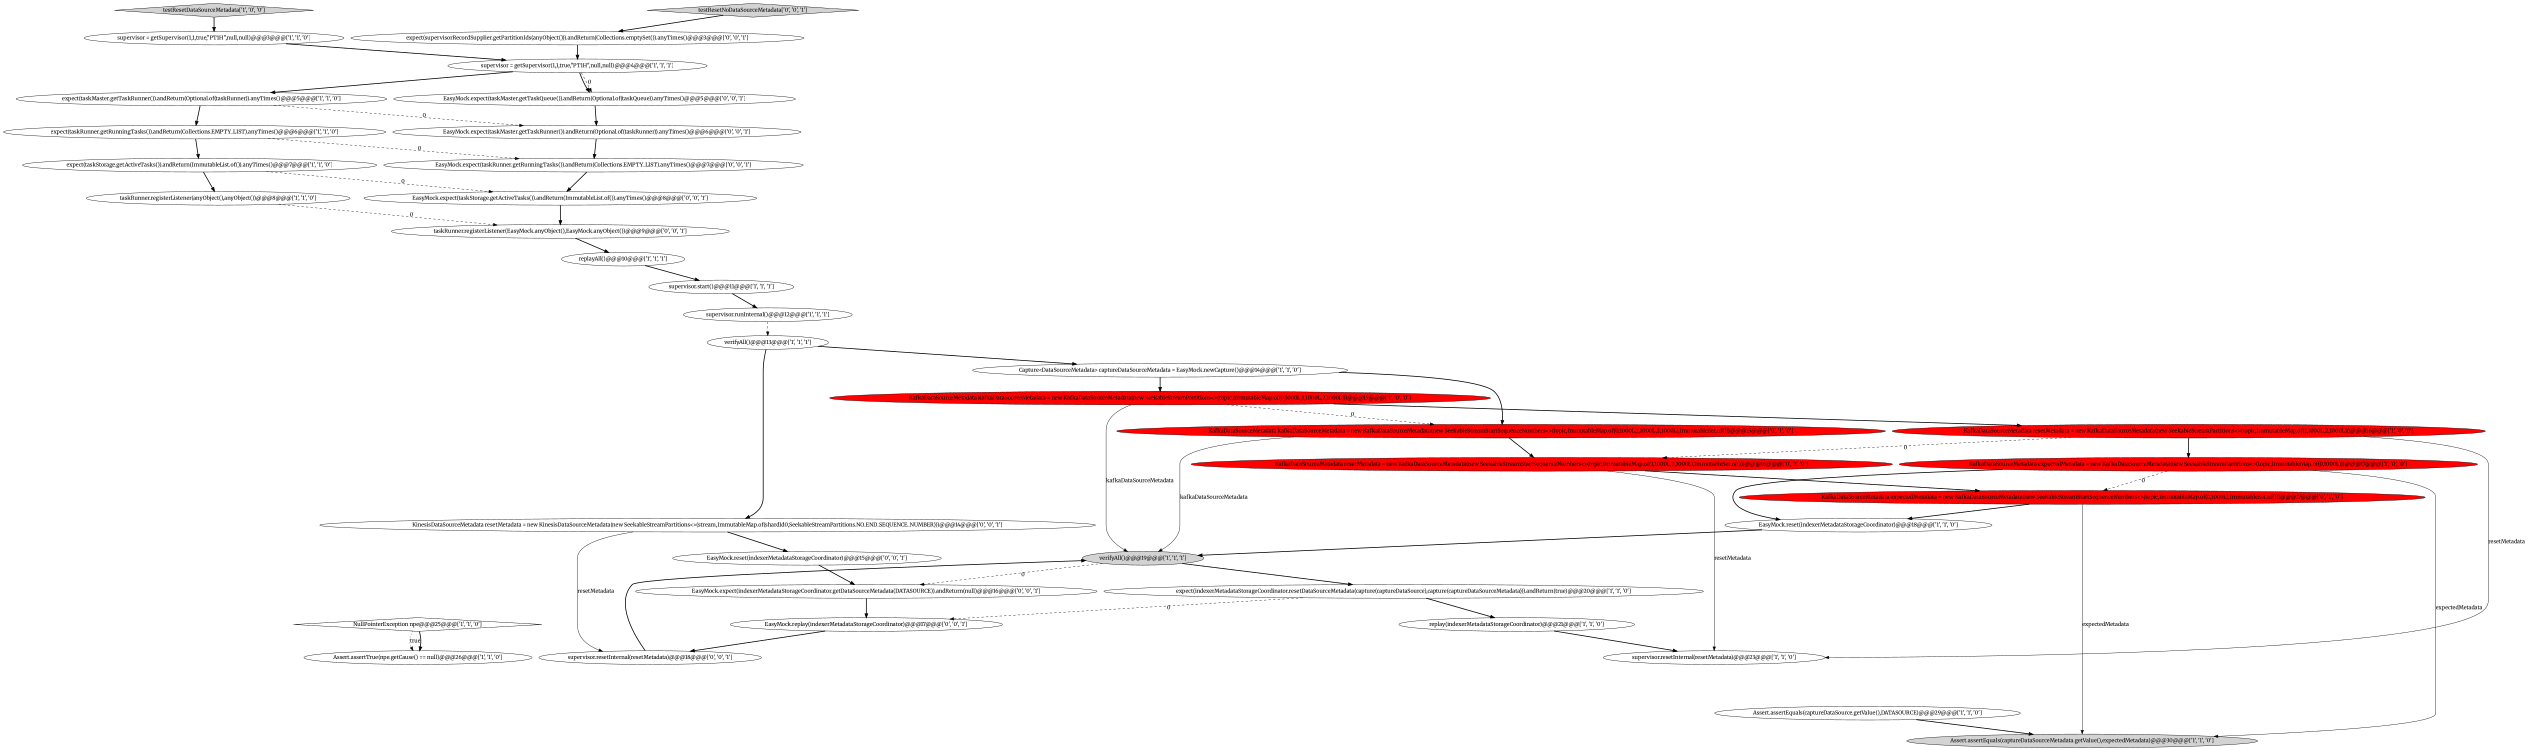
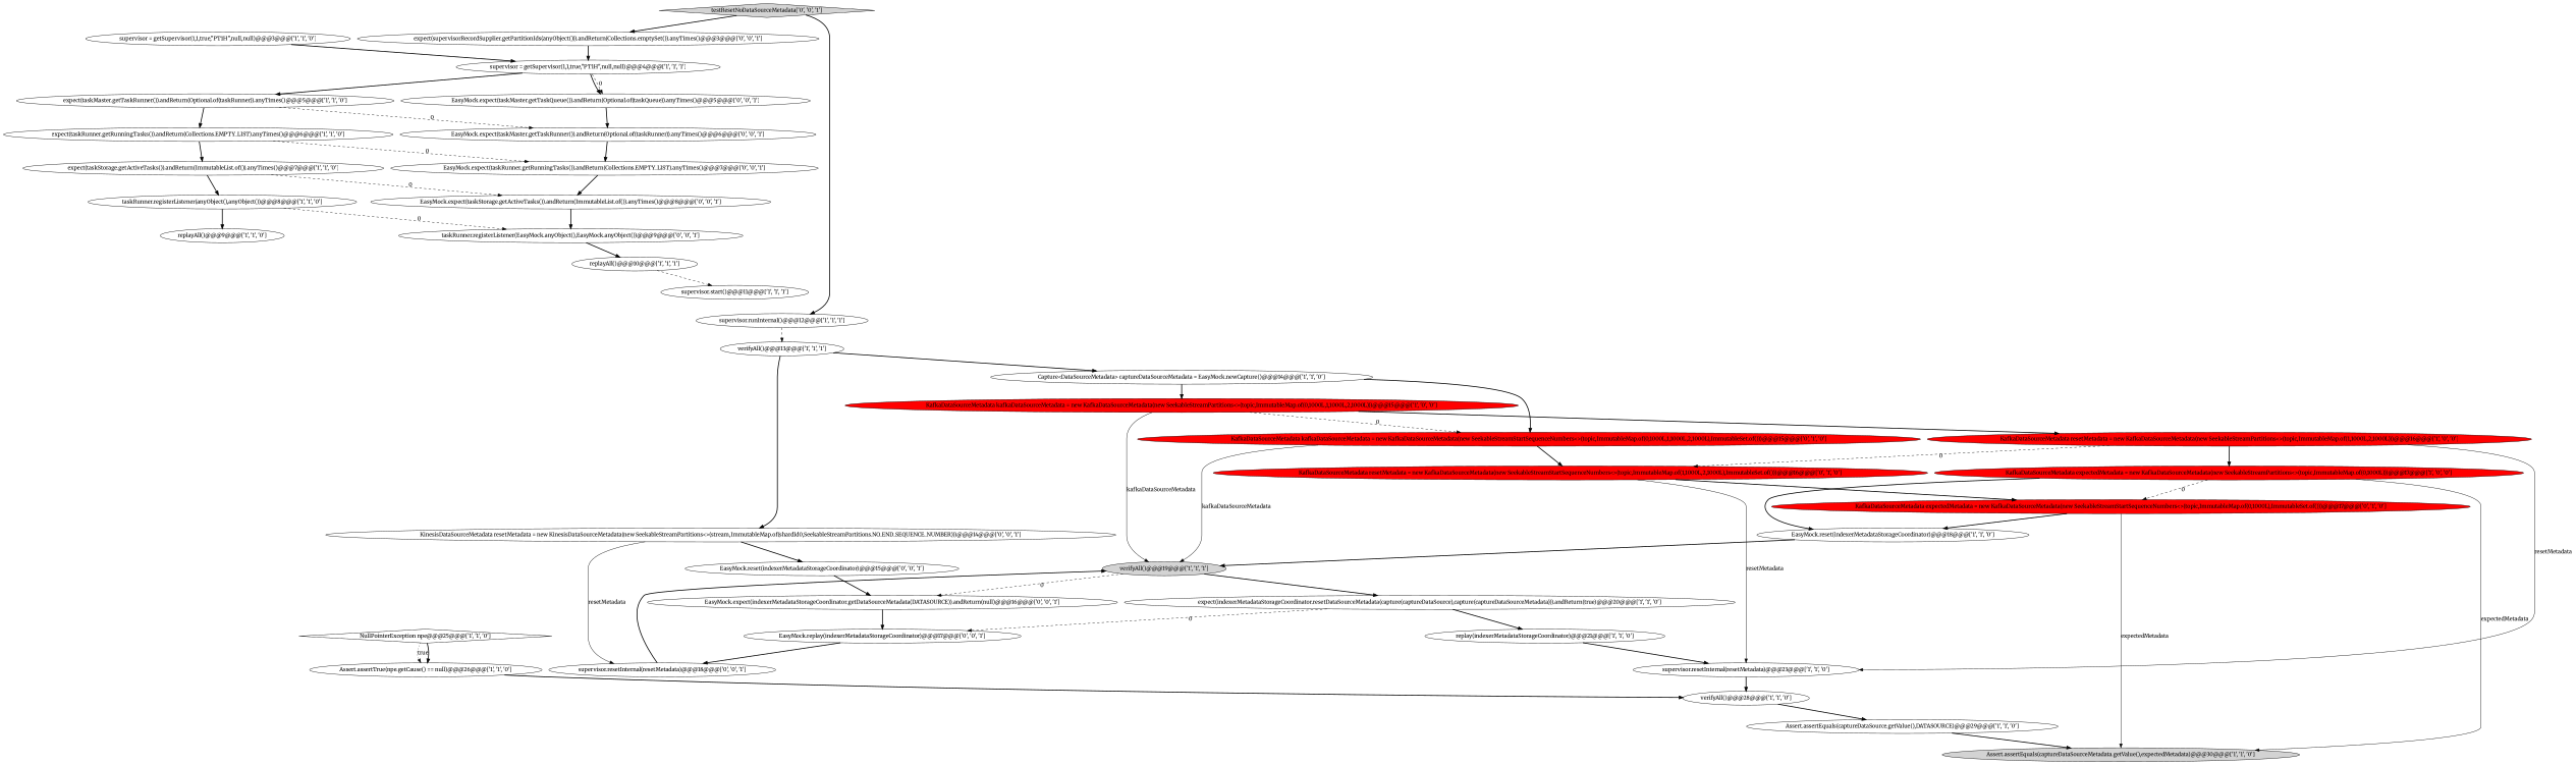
  digraph {
    fontname=Merriweather
    node [fillcolor=white fontname=Merriweather shape=ellipse style=filled]
    edge [fontname=Merriweather style=bold]
    n1 [label="EasyMock.expect(taskRunner.getRunningTasks()).andReturn(Collections.EMPTY_LIST).anyTimes()@@@7@@@['0', '0', '1']"]
    n2 [label="EasyMock.expect(taskStorage.getActiveTasks()).andReturn(ImmutableList.of()).anyTimes()@@@8@@@['0', '0', '1']"]
    n3 [label="taskRunner.registerListener(EasyMock.anyObject(),EasyMock.anyObject())@@@9@@@['0', '0', '1']"]
    n4 [label="supervisor = getSupervisor(1,1,true,\"PT1H\",null,null)@@@3@@@['1', '1', '0']"]
    n5 [label="supervisor = getSupervisor(1,1,true,\"PT1H\",null,null)@@@4@@@['1', '1', '1']"]
+   n6 [label="replayAll()@@@9@@@['1', '1', '0']"]
    n7 [label="replayAll()@@@10@@@['1', '1', '1']"]
    n8 [label="supervisor.start()@@@11@@@['1', '1', '1']"]
    n9 [label="supervisor.resetInternal(resetMetadata)@@@18@@@['0', '0', '1']"]
    n10 [fillcolor=lightgray label="verifyAll()@@@19@@@['1', '1', '1']"]
    n11 [label="EasyMock.expect(indexerMetadataStorageCoordinator.getDataSourceMetadata(DATASOURCE)).andReturn(null)@@@16@@@['0', '0', '1']"]
    n12 [label="expect(indexerMetadataStorageCoordinator.resetDataSourceMetadata(capture(captureDataSource),capture(captureDataSourceMetadata))).andReturn(true)@@@20@@@['1', '1', '0']"]
    n13 [label="expect(supervisorRecordSupplier.getPartitionIds(anyObject())).andReturn(Collections.emptySet()).anyTimes()@@@3@@@['0', '0', '1']"]
    n14 [label="EasyMock.expect(taskMaster.getTaskQueue()).andReturn(Optional.of(taskQueue)).anyTimes()@@@5@@@['0', '0', '1']"]
    n15 [label="expect(taskMaster.getTaskRunner()).andReturn(Optional.of(taskRunner)).anyTimes()@@@5@@@['1', '1', '0']"]
    n16 [label="EasyMock.replay(indexerMetadataStorageCoordinator)@@@17@@@['0', '0', '1']"]
    n17 [label="replay(indexerMetadataStorageCoordinator)@@@21@@@['1', '1', '0']"]
    n18 [label="supervisor.resetInternal(resetMetadata)@@@23@@@['1', '1', '0']"]
    n19 [label="EasyMock.expect(taskMaster.getTaskRunner()).andReturn(Optional.of(taskRunner)).anyTimes()@@@6@@@['0', '0', '1']"]
    n20 [label="expect(taskRunner.getRunningTasks()).andReturn(Collections.EMPTY_LIST).anyTimes()@@@6@@@['1', '1', '0']"]
    n21 [label="Capture<DataSourceMetadata> captureDataSourceMetadata = EasyMock.newCapture()@@@14@@@['1', '1', '0']"]
    n22 [fillcolor=red label="KafkaDataSourceMetadata kafkaDataSourceMetadata = new KafkaDataSourceMetadata(new SeekableStreamStartSequenceNumbers<>(topic,ImmutableMap.of(0,1000L,1,1000L,2,1000L),ImmutableSet.of()))@@@15@@@['0', '1', '0']"]
    n23 [fillcolor=red label="KafkaDataSourceMetadata kafkaDataSourceMetadata = new KafkaDataSourceMetadata(new SeekableStreamPartitions<>(topic,ImmutableMap.of(0,1000L,1,1000L,2,1000L)))@@@15@@@['1', '0', '0']"]
    n24 [fillcolor=red label="KafkaDataSourceMetadata resetMetadata = new KafkaDataSourceMetadata(new SeekableStreamStartSequenceNumbers<>(topic,ImmutableMap.of(1,1000L,2,1000L),ImmutableSet.of()))@@@16@@@['0', '1', '0']"]
    n25 [fillcolor=red label="KafkaDataSourceMetadata resetMetadata = new KafkaDataSourceMetadata(new SeekableStreamPartitions<>(topic,ImmutableMap.of(1,1000L,2,1000L)))@@@16@@@['1', '0', '0']"]
    n26 [label="Assert.assertTrue(npe.getCause() == null)@@@26@@@['1', '1', '0']"]
+   n27 [label="verifyAll()@@@28@@@['1', '1', '0']"]
    n28 [label="Assert.assertEquals(captureDataSource.getValue(),DATASOURCE)@@@29@@@['1', '1', '0']"]
    n29 [fillcolor=lightgray label="testResetNoDataSourceMetadata['0', '0', '1']" shape=diamond]
    n30 [fillcolor=red label="KafkaDataSourceMetadata expectedMetadata = new KafkaDataSourceMetadata(new SeekableStreamPartitions<>(topic,ImmutableMap.of(0,1000L)))@@@17@@@['1', '0', '0']"]
    n31 [label="EasyMock.reset(indexerMetadataStorageCoordinator)@@@18@@@['1', '1', '0']"]
    n32 [fillcolor=lightgray label="Assert.assertEquals(captureDataSourceMetadata.getValue(),expectedMetadata)@@@30@@@['1', '1', '0']"]
    n33 [fillcolor=red label="KafkaDataSourceMetadata expectedMetadata = new KafkaDataSourceMetadata(new SeekableStreamStartSequenceNumbers<>(topic,ImmutableMap.of(0,1000L),ImmutableSet.of()))@@@17@@@['0', '1', '0']"]
    n34 [label="taskRunner.registerListener(anyObject(),anyObject())@@@8@@@['1', '1', '0']"]
    n35 [label="NullPointerException npe@@@25@@@['1', '1', '0']" shape=diamond]
    n36 [label="supervisor.runInternal()@@@12@@@['1', '1', '1']"]
    n37 [label="verifyAll()@@@13@@@['1', '1', '1']"]
    n38 [label="KinesisDataSourceMetadata resetMetadata = new KinesisDataSourceMetadata(new SeekableStreamPartitions<>(stream,ImmutableMap.of(shardId0,SeekableStreamPartitions.NO_END_SEQUENCE_NUMBER)))@@@14@@@['0', '0', '1']"]
    n39 [label="expect(taskStorage.getActiveTasks()).andReturn(ImmutableList.of()).anyTimes()@@@7@@@['1', '1', '0']"]
    n40 [label="EasyMock.reset(indexerMetadataStorageCoordinator)@@@15@@@['0', '0', '1']"]
-   n41 [fillcolor=lightgray label="testResetDataSourceMetadata['1', '0', '0']" shape=diamond]
    n1 -> n2
    n2 -> n3
    n3 -> n7
    n4 -> n5
    n5 -> n14
    n5 -> n14 [label=0 style=dashed]
    n5 -> n15
-   n7 -> n8
-   n8 -> n36
+   n7 -> n8 [style=dashed]
+   n29 -> n36
    n9 -> n10
    n10 -> n11 [label=0 style=dashed]
    n10 -> n12
    n11 -> n16
    n12 -> n16 [label=0 style=dashed]
    n12 -> n17
    n13 -> n5
    n14 -> n19
    n15 -> n19 [label=0 style=dashed]
    n15 -> n20
    n16 -> n9
    n17 -> n18
+   n18 -> n27
    n19 -> n1
    n20 -> n1 [label=0 style=dashed]
    n20 -> n39
    n21 -> n22
    n21 -> n23
    n22 -> n10 [label=kafkaDataSourceMetadata style=solid]
    n22 -> n24
    n23 -> n10 [label=kafkaDataSourceMetadata style=solid]
    n23 -> n22 [label=0 style=dashed]
    n23 -> n25
    n24 -> n18 [label=resetMetadata style=solid]
    n24 -> n33
    n25 -> n18 [label=resetMetadata style=solid]
    n25 -> n24 [label=0 style=dashed]
    n25 -> n30
+   n26 -> n27
+   n27 -> n28
    n28 -> n32
    n29 -> n13
    n30 -> n31
    n30 -> n32 [label=expectedMetadata style=solid]
    n30 -> n33 [label=0 style=dashed]
    n31 -> n10
    n33 -> n31
    n33 -> n32 [label=expectedMetadata style=solid]
    n34 -> n3 [label=0 style=dashed]
+   n34 -> n6
    n35 -> n26 [label=true style=dotted]
    n35 -> n26
    n36 -> n37 [style=dashed]
    n37 -> n21
    n37 -> n38
    n38 -> n9 [label=resetMetadata style=solid]
    n38 -> n40
    n39 -> n2 [label=0 style=dashed]
    n39 -> n34
    n40 -> n11
-   n41 -> n4
  }
